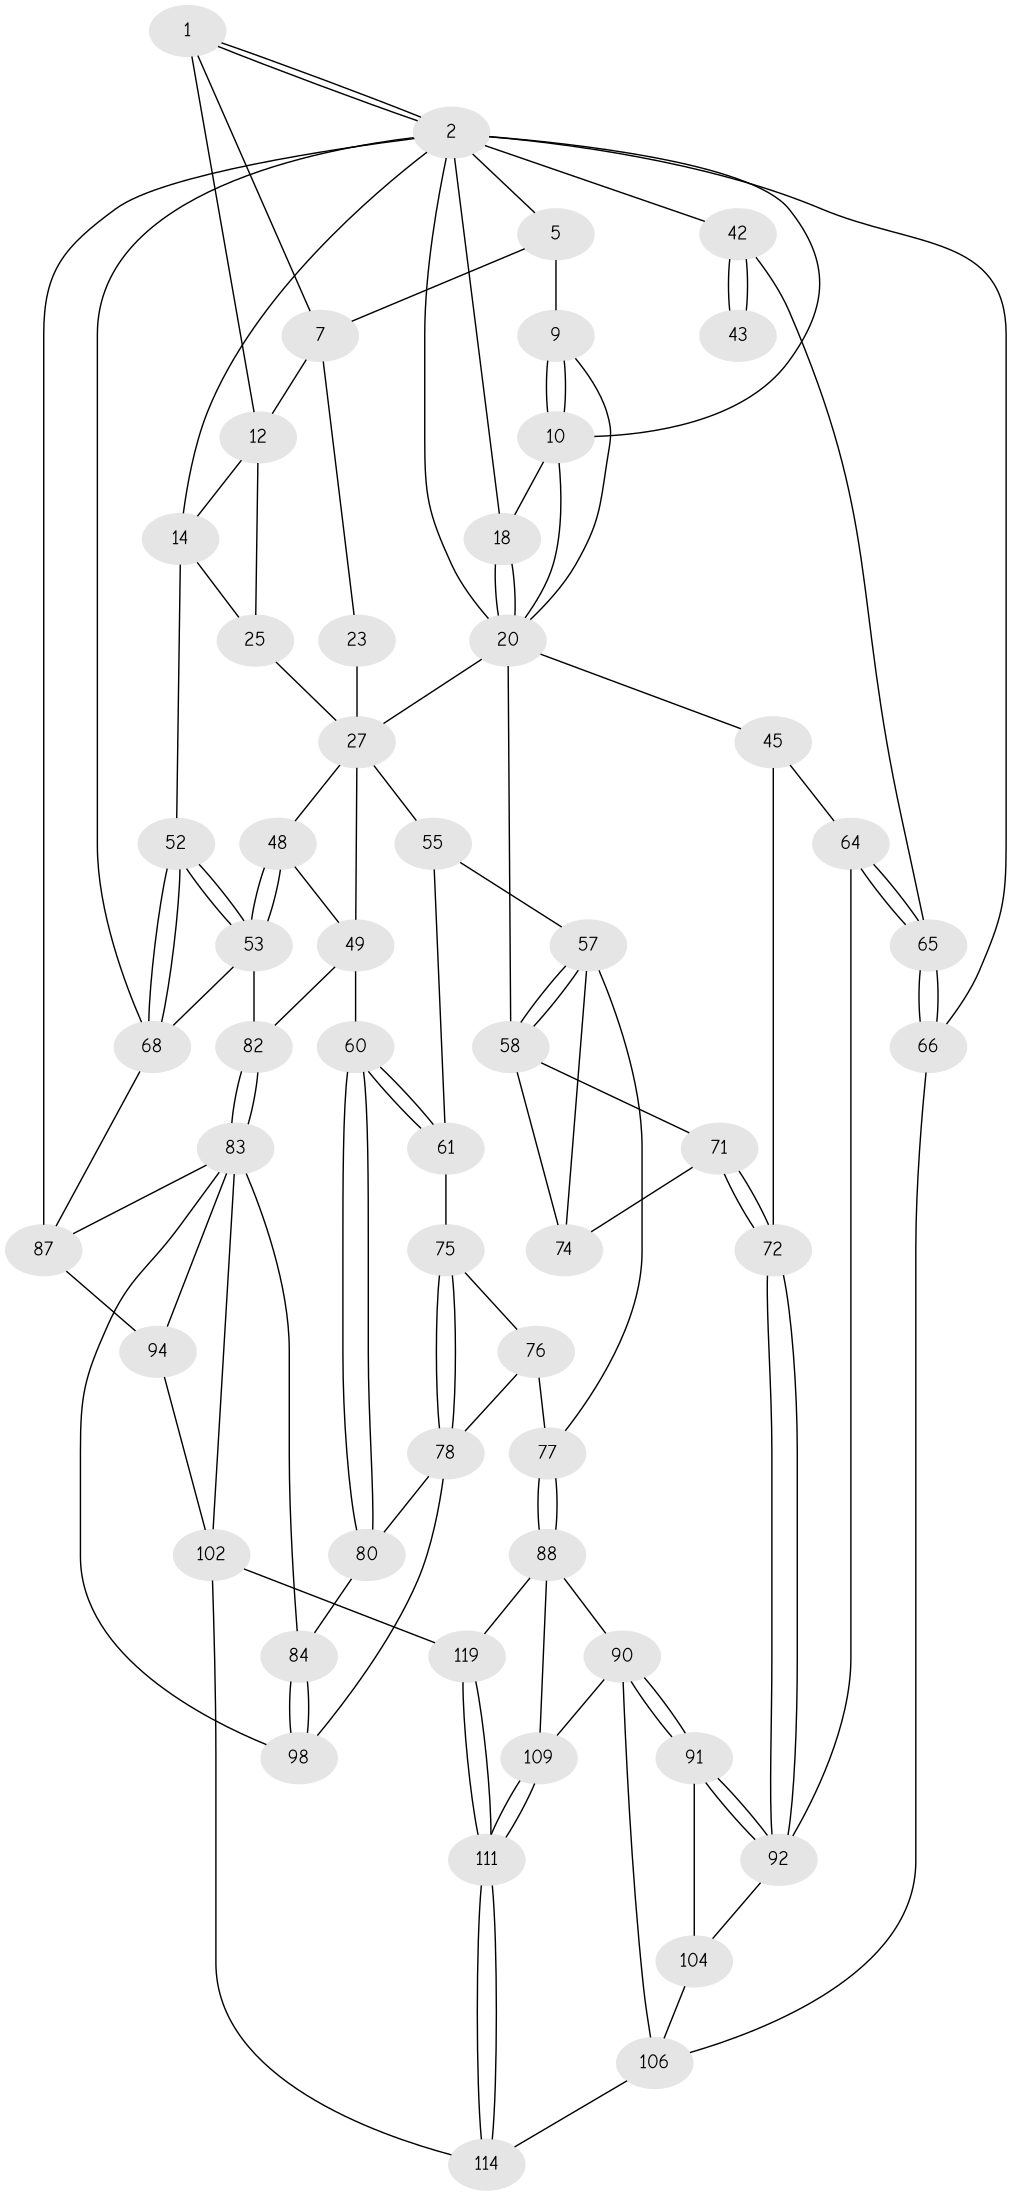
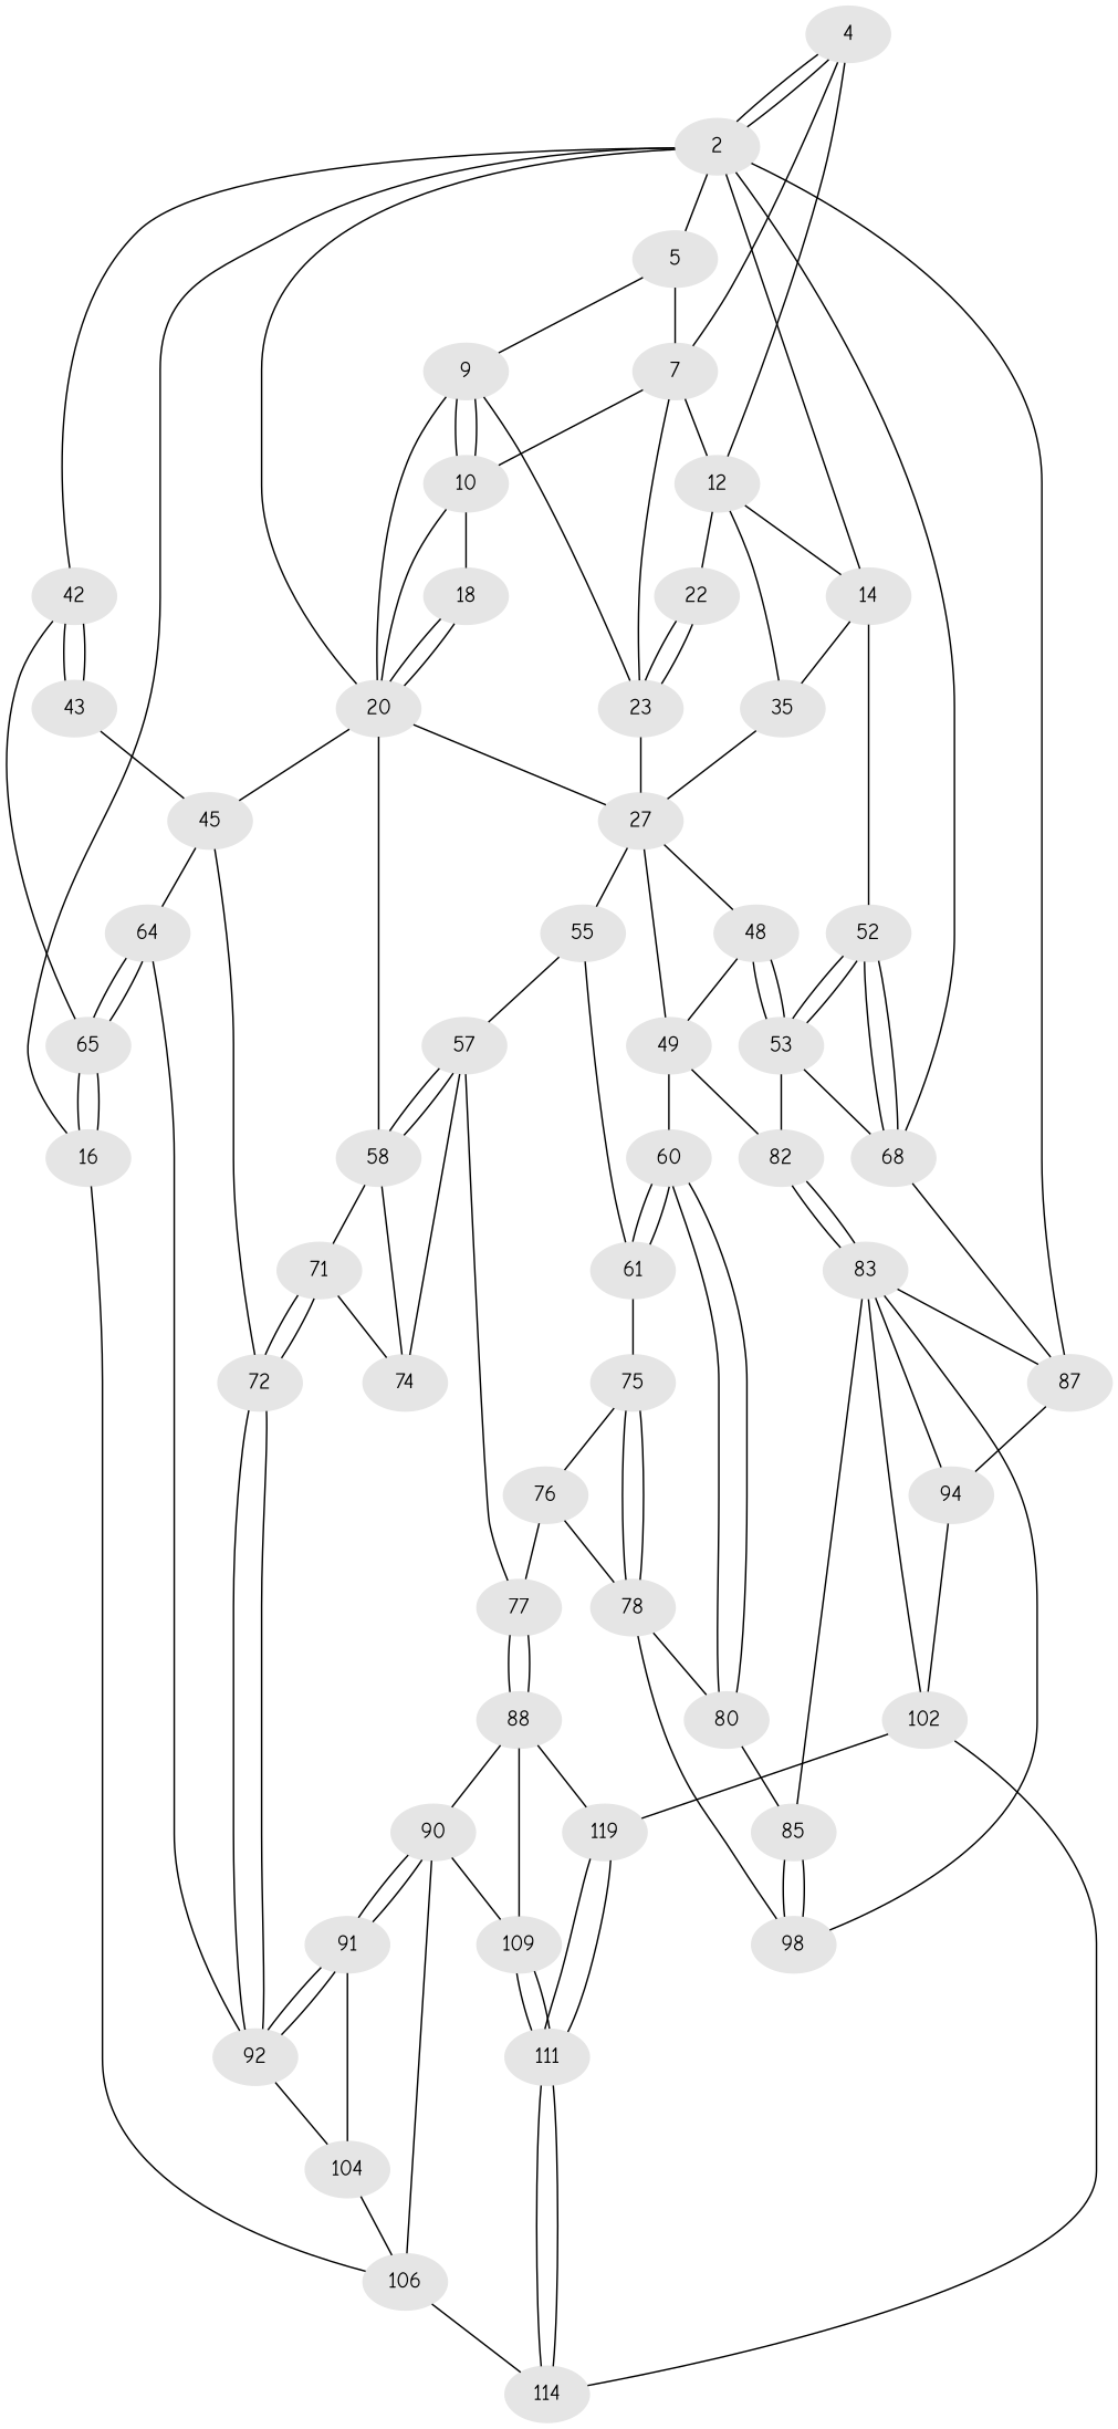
  graph {
    fontname="Comic Neue"
    node [color=gray90 fontname="Comic Neue" style=filled]
    edge [fontname="Comic Neue"]
-   1 [super="+6"]
+   1 [super="+6" label=4]
    2 [super="+67+3"]
    7 [super="+19"]
    12 [super="+13"]
    5 [super="+8"]
    10 [super="+11"]
    14 [super="+26+15"]
    18
    20 [super="+30"]
    42 [super="+62"]
-   66
+   66 [label=16]
    68 [super="+86"]
    87 [super="+93"]
    23 [super="+24"]
-   25
+   22
+   25 [label=35]
    9 [super="+29"]
    52
    27 [super="+33"]
    45 [super="+46+69"]
    58 [super="+70"]
    43 [super="+47"]
    65
    106 [super="+107"]
    94
    53 [super="+81"]
    48
    49 [super="+50"]
    55 [super="+56"]
    64
    72
    74
    71
    60
    82
    57 [super="+73"]
    61
    92 [super="+96"]
    80
    83 [super="+84"]
    77
    75
    88 [super="+101+89"]
-   85 [label=84]
+   85
    76 [super="+99"]
    78 [super="+79"]
    104 [super="+105"]
    114
    98
    90 [super="+108"]
    109
    n52 [label=119]
    102 [super="+112"]
    91 [super="+103"]
    111
    1 -- 2
    1 -- 2
    1 -- 7
    1 -- 12
    2 -- 5
-   2 -- 10
+   7 -- 10
    2 -- 14
-   2 -- 18
    2 -- 20
    2 -- 42
    2 -- 66 [weight=2]
    2 -- 68
    2 -- 87
    7 -- 12
    7 -- 23
    12 -- 14
+   12 -- 22
    12 -- 25
    5 -- 7
    5 -- 9
    10 -- 18
    10 -- 20
    14 -- 25
    14 -- 52
    18 -- 20
    18 -- 20
    20 -- 27
    20 -- 45
    20 -- 58
    42 -- 43 [weight=2]
    42 -- 43
    42 -- 65
    66 -- 106
    68 -- 87
    87 -- 94
    23 -- 27 [weight=2]
+   22 -- 23
+   22 -- 23
    25 -- 27
    9 -- 10
    9 -- 10
    9 -- 20
+   9 -- 23
    52 -- 68
    52 -- 68
    52 -- 53
    52 -- 53
    27 -- 48
    27 -- 49
    27 -- 55 [weight=2]
    45 -- 64
    45 -- 72
    58 -- 74
    58 -- 71
+   43 -- 45
    65 -- 66
    65 -- 66
    106 -- 114
    94 -- 102
    53 -- 68
    53 -- 82
    48 -- 53
    48 -- 53
    48 -- 49
    49 -- 60
    49 -- 82
    55 -- 57
    55 -- 61
    64 -- 65
    64 -- 65
    64 -- 92
    72 -- 92
    72 -- 92
    71 -- 72
    71 -- 72
    71 -- 74
    60 -- 61
    60 -- 61
    60 -- 80
    60 -- 80
    82 -- 83
    82 -- 83
    57 -- 58
    57 -- 58
    57 -- 74
    57 -- 77
    61 -- 75
    92 -- 104
    80 -- 85
    83 -- 87
    83 -- 94
    83 -- 85
    83 -- 98
    83 -- 102
    77 -- 88
    77 -- 88
    75 -- 76
    75 -- 78
    75 -- 78
    88 -- 90
    88 -- 109
    88 -- n52
    85 -- 98
    85 -- 98
    76 -- 77
    76 -- 78
    78 -- 80
    78 -- 98
    104 -- 106
    90 -- 106
    90 -- 109
    90 -- 91
    90 -- 91
    109 -- 111
    109 -- 111
    n52 -- 111
    n52 -- 111
    102 -- 114
    102 -- n52
    91 -- 92
    91 -- 92
    91 -- 104 [weight=2]
    111 -- 114
    111 -- 114
  }
